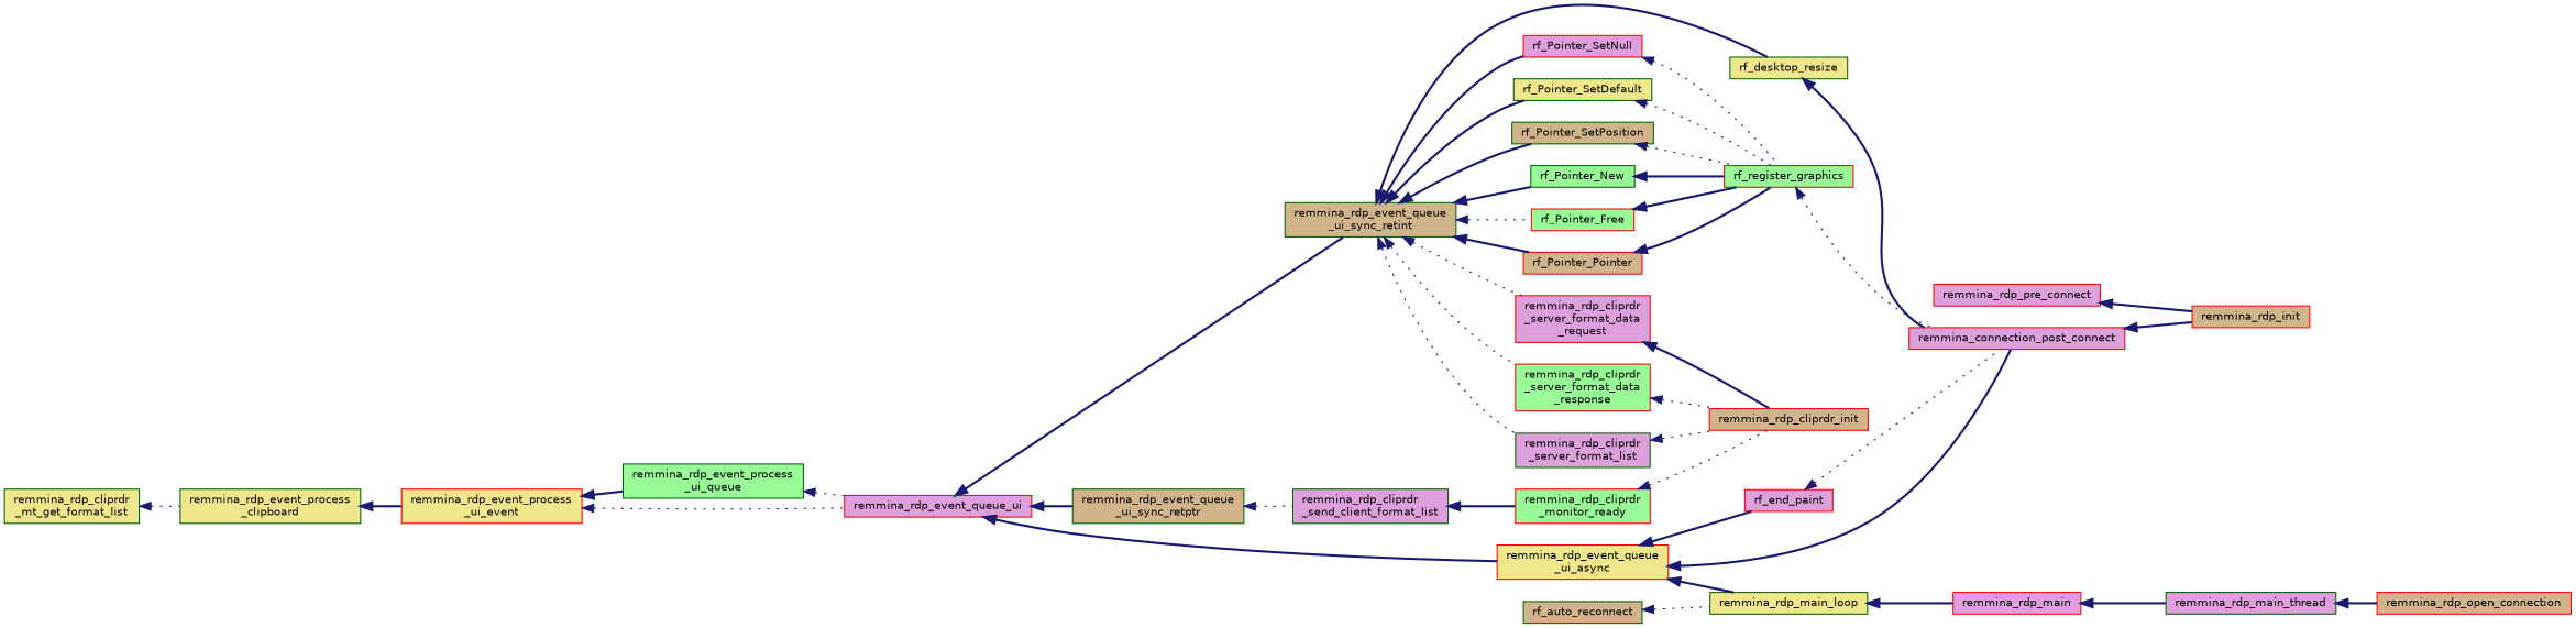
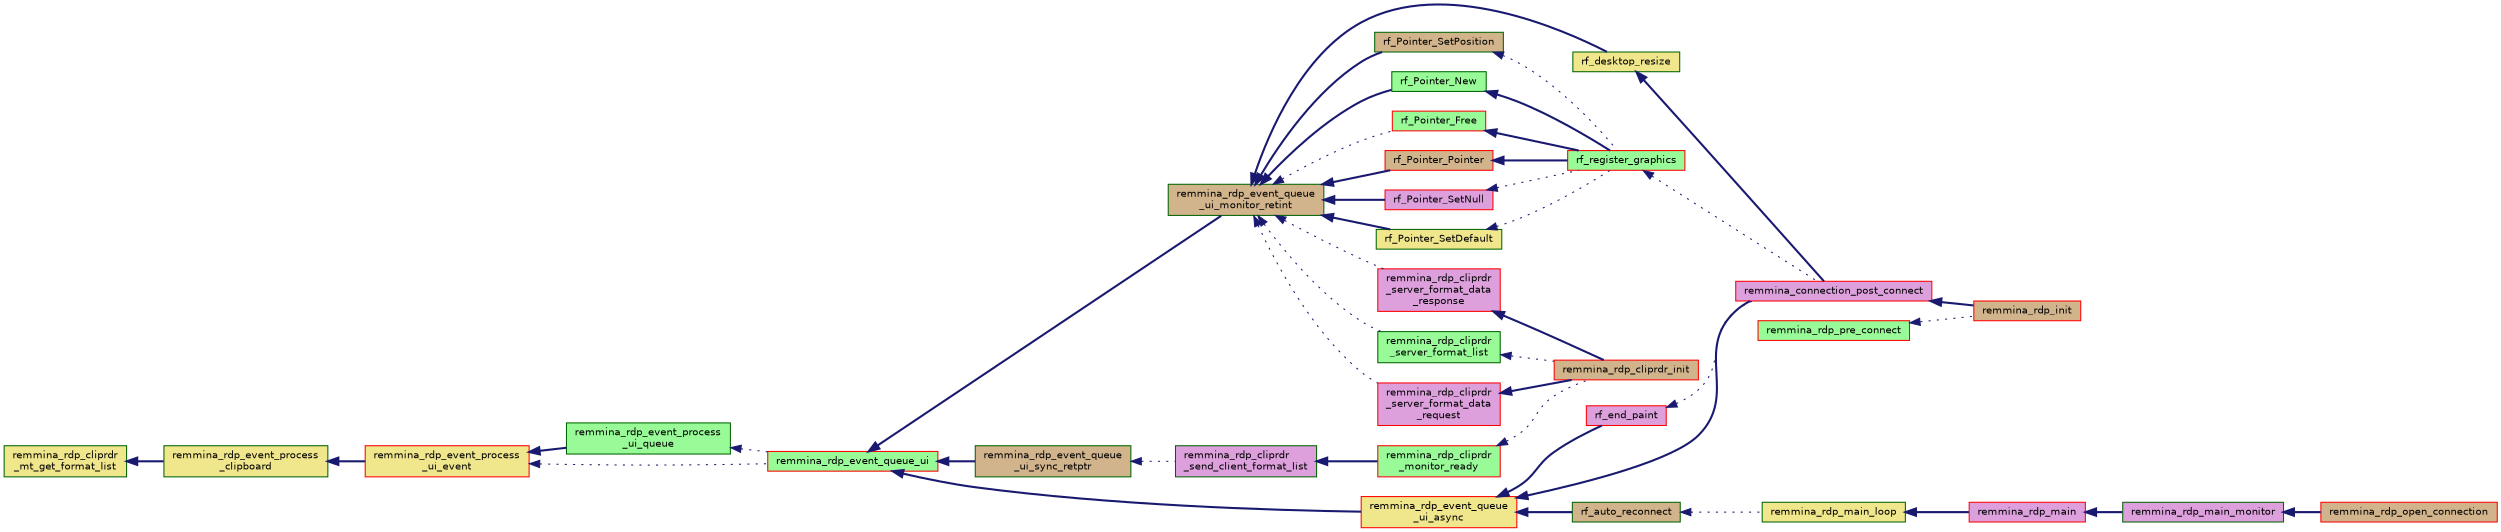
  digraph {
    rankdir=LR
    node [color=red fillcolor=palegreen fontname=Helvetica fontsize=10 shape=record style=filled]
    edge [color=midnightblue dir=back fontname=Helvetica fontsize=10 labelfontname=Helvetica labelfontsize=10 style=bold]
    n1 [color=darkgreen fillcolor=khaki fontcolor=black height=0.2 label="remmina_rdp_cliprdr\l_mt_get_format_list" width=0.4]
    n2 [color=darkgreen fillcolor=khaki height=0.2 label="remmina_rdp_event_process\l_clipboard" width=0.4]
    n3 [fillcolor=khaki height=0.2 label="remmina_rdp_event_process\l_ui_event" width=0.4]
    n4 [color=darkgreen height=0.2 label="remmina_rdp_event_process\l_ui_queue" width=0.4]
-   n5 [fillcolor=plum height=0.2 label=remmina_rdp_event_queue_ui width=0.4]
+   n5 [height=0.2 label=remmina_rdp_event_queue_ui width=0.4]
    n6 [fillcolor=khaki height=0.2 label="remmina_rdp_event_queue\l_ui_async" width=0.4]
-   n7 [color=darkgreen fillcolor=tan height=0.2 label="remmina_rdp_event_queue\l_ui_sync_retint" width=0.4]
+   n7 [color=darkgreen fillcolor=tan height=0.2 label="remmina_rdp_event_queue\l_ui_monitor_retint" width=0.4]
    n8 [color=darkgreen fillcolor=tan height=0.2 label="remmina_rdp_event_queue\l_ui_sync_retptr" width=0.4]
    n9 [color=darkgreen fillcolor=tan height=0.2 label=rf_auto_reconnect width=0.4]
    n10 [fillcolor=plum height=0.2 label=rf_end_paint width=0.4]
    n11 [fillcolor=plum height=0.2 label=remmina_connection_post_connect width=0.4]
-   n12 [color=darkgreen fillcolor=plum height=0.2 label="remmina_rdp_cliprdr\l_server_format_list" width=0.4]
+   n12 [color=darkgreen height=0.2 label="remmina_rdp_cliprdr\l_server_format_list" width=0.4]
    n13 [fillcolor=plum height=0.2 label="remmina_rdp_cliprdr\l_server_format_data\l_request" width=0.4]
-   n14 [height=0.2 label="remmina_rdp_cliprdr\l_server_format_data\l_response" width=0.4]
+   n14 [fillcolor=plum height=0.2 label="remmina_rdp_cliprdr\l_server_format_data\l_response" width=0.4]
    n15 [color=darkgreen height=0.2 label=rf_Pointer_New width=0.4]
    n16 [height=0.2 label=rf_Pointer_Free width=0.4]
    n17 [fillcolor=tan height=0.2 label=rf_Pointer_Pointer width=0.4]
    n18 [fillcolor=plum height=0.2 label=rf_Pointer_SetNull width=0.4]
    n19 [color=darkgreen fillcolor=khaki height=0.2 label=rf_Pointer_SetDefault width=0.4]
    n20 [color=darkgreen fillcolor=tan height=0.2 label=rf_Pointer_SetPosition width=0.4]
    n21 [color=darkgreen fillcolor=khaki height=0.2 label=rf_desktop_resize width=0.4]
    n22 [color=darkgreen fillcolor=plum height=0.2 label="remmina_rdp_cliprdr\l_send_client_format_list" width=0.4]
    n23 [color=darkgreen fillcolor=khaki height=0.2 label=remmina_rdp_main_loop width=0.4]
    n24 [fillcolor=tan height=0.2 label=remmina_rdp_init width=0.4]
    n25 [fillcolor=plum height=0.2 label=remmina_rdp_main width=0.4]
-   n26 [color=darkgreen fillcolor=plum height=0.2 label=remmina_rdp_main_thread width=0.4]
+   n26 [color=darkgreen fillcolor=plum height=0.2 label=remmina_rdp_main_monitor width=0.4]
    n27 [fillcolor=tan height=0.2 label=remmina_rdp_open_connection width=0.4]
    n28 [fillcolor=tan height=0.2 label=remmina_rdp_cliprdr_init width=0.4]
    n29 [height=0.2 label=rf_register_graphics width=0.4]
-   n30 [fillcolor=plum height=0.2 label=remmina_rdp_pre_connect width=0.4]
+   n30 [height=0.2 label=remmina_rdp_pre_connect width=0.4]
    n31 [height=0.2 label="remmina_rdp_cliprdr\l_monitor_ready" width=0.4]
-   n1 -> n2 [style=dotted]
+   n1 -> n2
    n2 -> n3
    n3 -> n4
    n3 -> n5 [style=dotted]
    n4 -> n5 [style=dotted]
    n5 -> n6
    n5 -> n7
    n5 -> n8
-   n6 -> n23
+   n6 -> n9
    n6 -> n10
    n6 -> n11
    n7 -> n12 [style=dotted]
    n7 -> n13 [style=dotted]
    n7 -> n14 [style=dotted]
    n7 -> n15
    n7 -> n16 [style=dotted]
    n7 -> n17
    n7 -> n18
    n7 -> n19
    n7 -> n20
    n7 -> n21
    n8 -> n22 [style=dotted]
    n9 -> n23 [style=dotted]
    n10 -> n11 [style=dotted]
    n11 -> n24
    n12 -> n28 [style=dotted]
    n13 -> n28
-   n14 -> n28 [style=dotted]
+   n14 -> n28
    n15 -> n29
    n16 -> n29
    n17 -> n29
    n18 -> n29 [style=dotted]
    n19 -> n29 [style=dotted]
    n20 -> n29 [style=dotted]
    n21 -> n11
    n22 -> n31
    n23 -> n25
    n25 -> n26
    n26 -> n27
    n29 -> n11 [style=dotted]
-   n30 -> n24
+   n30 -> n24 [style=dotted]
    n31 -> n28 [style=dotted]
  }
